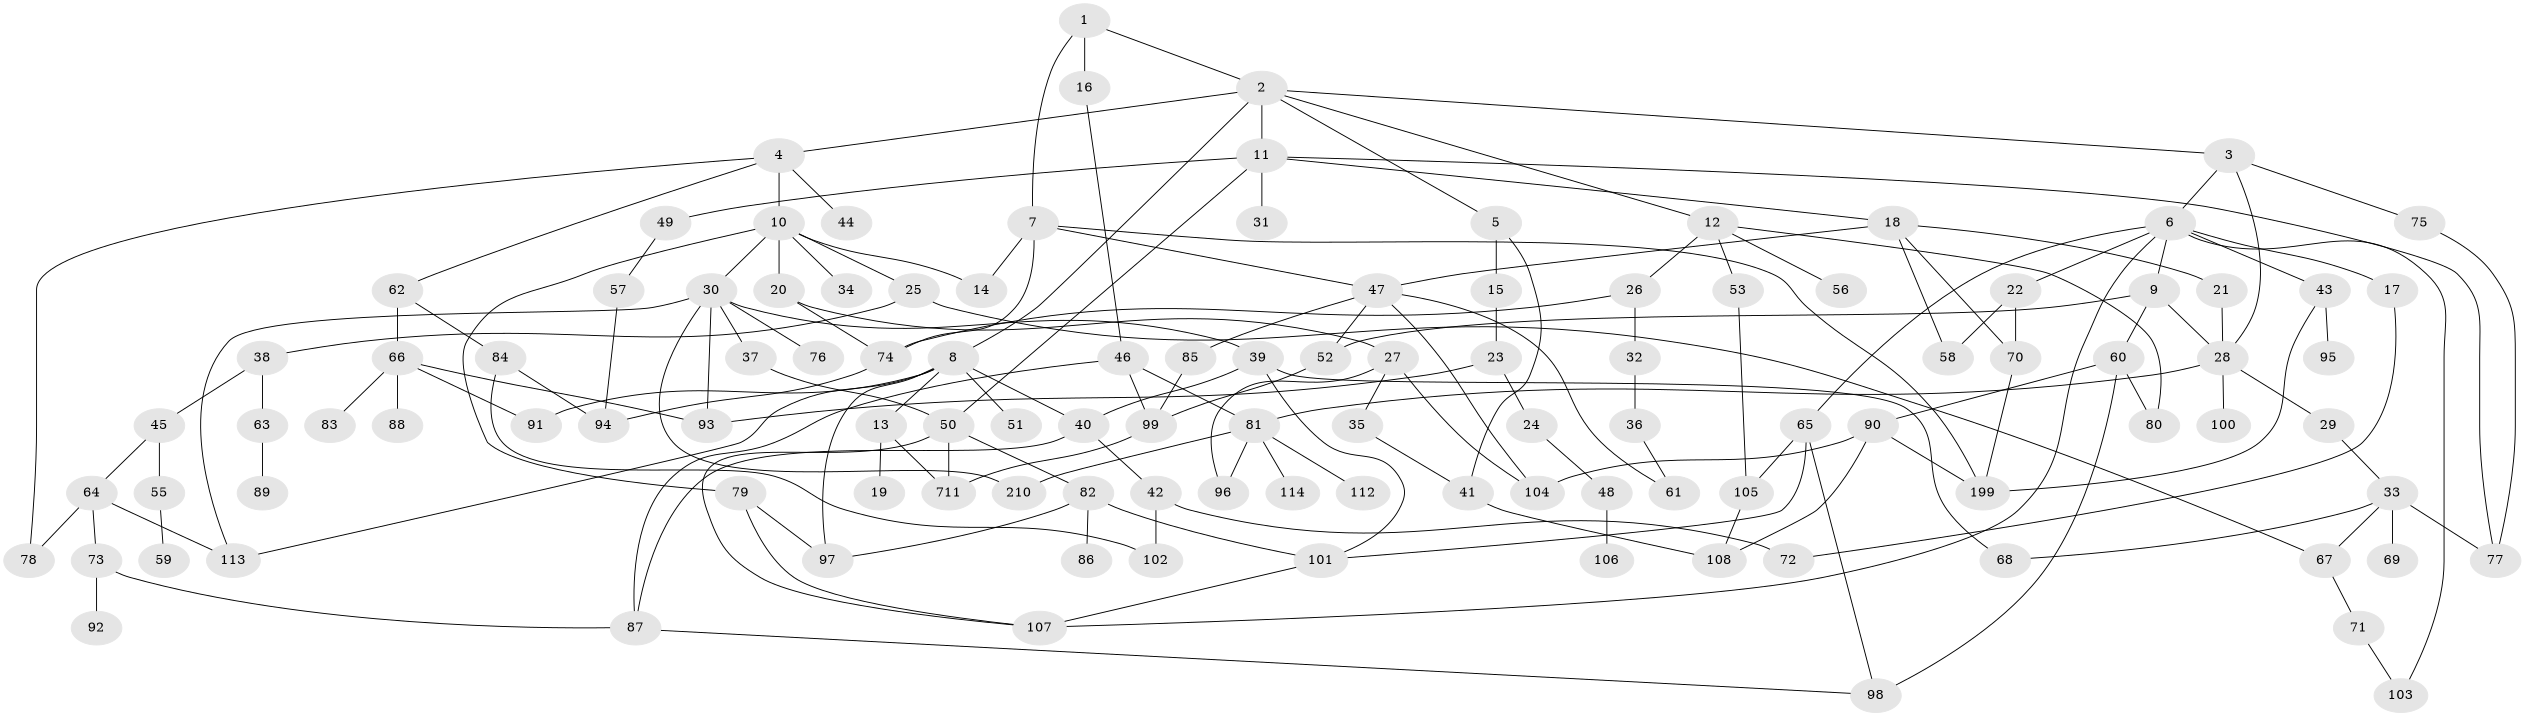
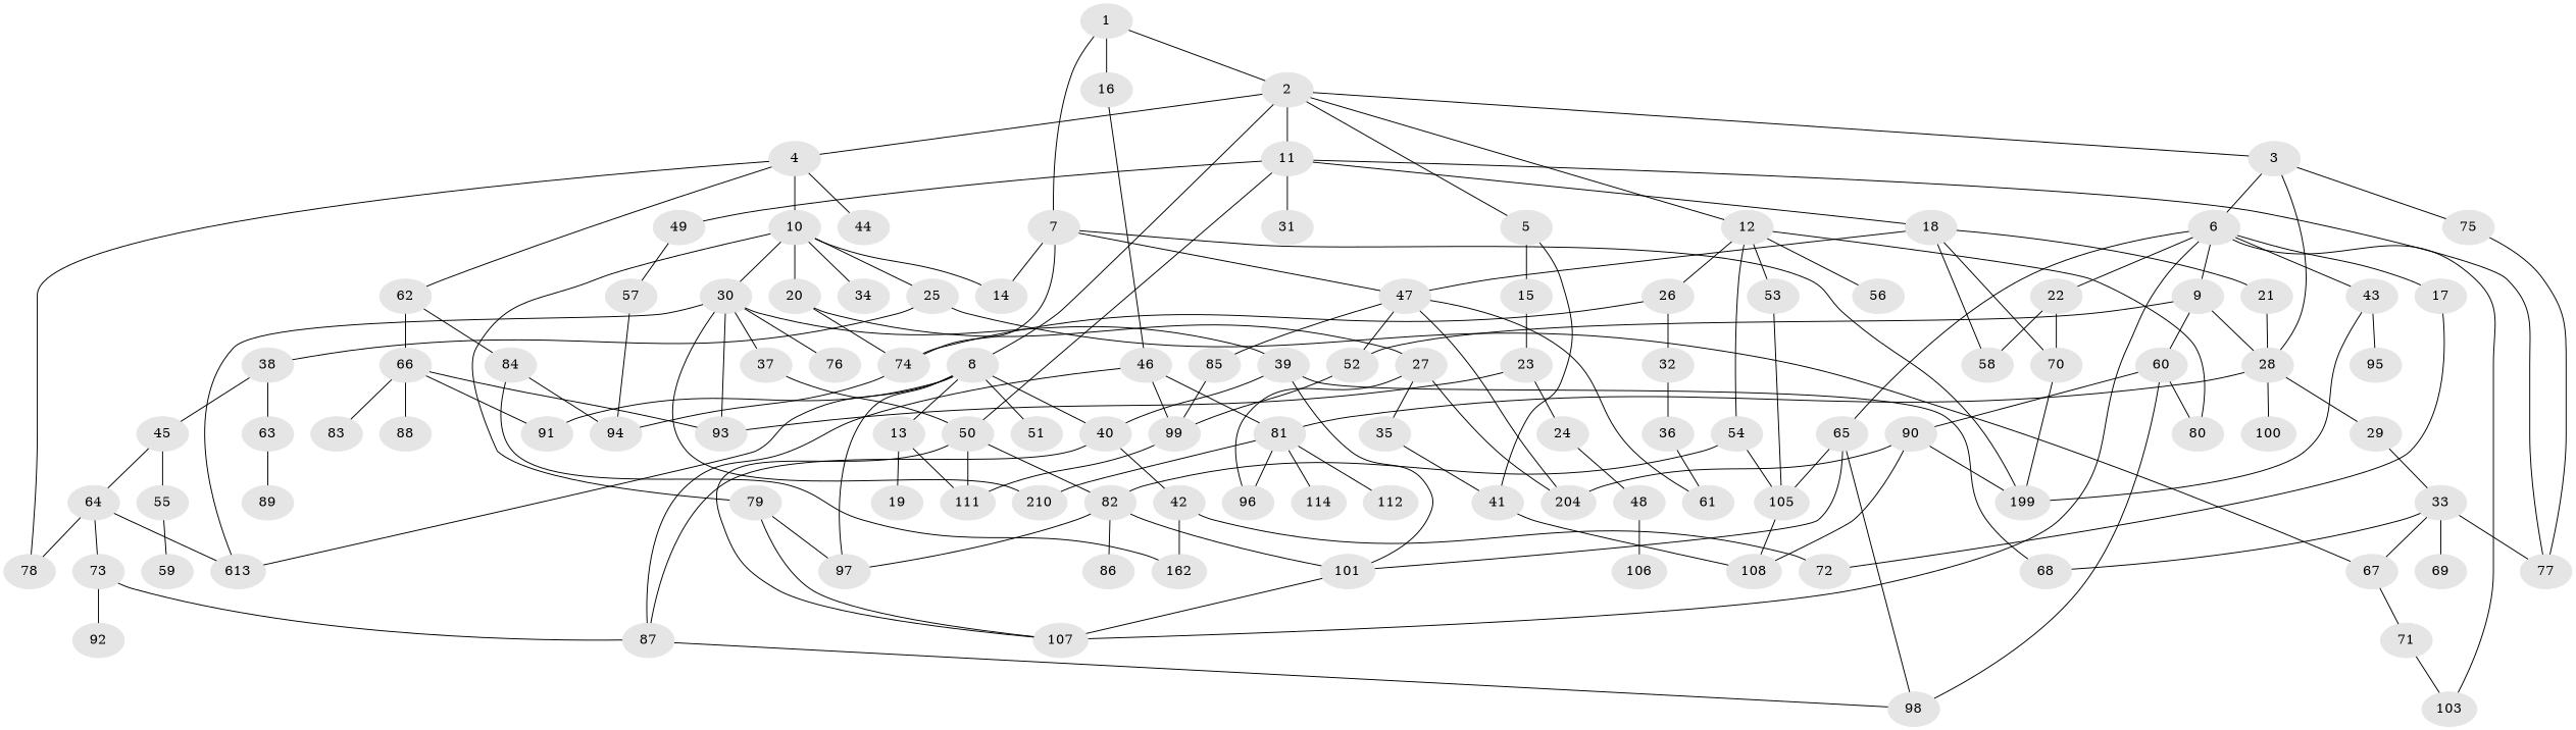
  graph {
    node [color=gray90 style=filled]
    1
    2
    7
    16
    3
    4
    5
    8
    11
    12
    14
    47
    74
    n14 [label=199]
    46
    6
    28
    75
    10
    44
    62
    78
    15
    41
    13
    40
    51
    91
    97
-   113
+   113 [label=613]
    18
    31
    49
    50
    77
    26
    53
+   54
    56
    80
    9
    17
    22
    43
    65
    103
    107
    29
    100
    81
    20
    25
    30
    34
    79
    66
    84
    23
    108
    52
    60
    72
    58
    70
    95
    101
    105
    98
-   104
+   104 [label=204]
    61
    85
    94
    19
-   111 [label=711]
+   111
    42
    87
    99
    90
    27
    38
    67
    93
    37
    39
    76
    n86 [label=210]
    21
    57
    82
    32
    24
    35
    96
    48
    106
    45
    63
    71
    36
    33
    68
    69
    55
    64
    89
-   102
+   102 [label=162]
    59
    73
    112
    114
    86
    83
    88
    92
    1 -- 2
    1 -- 7
    1 -- 16
    2 -- 3
    2 -- 4
    2 -- 5
    2 -- 8
    2 -- 11
    2 -- 12
    7 -- 14
    7 -- 47
    7 -- 74
    7 -- n14
    16 -- 46
    3 -- 6
    3 -- 28
    3 -- 75
    4 -- 10
    4 -- 44
    4 -- 62
    4 -- 78
    5 -- 15
    5 -- 41
    8 -- 13
    8 -- 40
    8 -- 51
    8 -- 91
    8 -- 97
    8 -- 113
    11 -- 18
    11 -- 31
    11 -- 49
    11 -- 50
    11 -- 77
    12 -- 26
    12 -- 53
+   12 -- 54
    12 -- 56
    12 -- 80
    47 -- 52
    47 -- 104
    47 -- 61
    47 -- 85
    74 -- 94
    46 -- 81
    46 -- 87
    46 -- 99
    6 -- 9
    6 -- 17
    6 -- 22
    6 -- 43
    6 -- 65
    6 -- 103
    6 -- 107
    28 -- 29
    28 -- 100
    28 -- 81
    75 -- 77
    10 -- 14
    10 -- 20
    10 -- 25
    10 -- 30
    10 -- 34
    10 -- 79
    62 -- 66
    62 -- 84
    15 -- 23
    41 -- 108
    13 -- 19
    13 -- 111
    40 -- 42
    40 -- 87
    18 -- 47
    18 -- 58
    18 -- 70
    18 -- 21
    49 -- 57
    50 -- 107
    50 -- 111
    50 -- 82
    26 -- 74
    26 -- 32
    53 -- 105
+   54 -- 105
+   54 -- 82
    9 -- 28
    9 -- 52
    9 -- 60
    17 -- 72
    22 -- 58
    22 -- 70
    43 -- n14
    43 -- 95
    65 -- 101
    65 -- 105
    65 -- 98
    29 -- 33
    81 -- n86
    81 -- 96
    81 -- 112
    81 -- 114
    20 -- 74
    20 -- 27
    25 -- 38
    25 -- 67
    30 -- 113
    30 -- 93
    30 -- 37
    30 -- 39
    30 -- 76
    30 -- n86
    79 -- 97
    79 -- 107
    66 -- 91
    66 -- 93
    66 -- 83
    66 -- 88
    84 -- 94
    84 -- 102
    23 -- 93
    23 -- 24
    52 -- 99
    60 -- 80
    60 -- 98
    60 -- 90
    70 -- n14
    101 -- 107
    105 -- 108
    85 -- 99
    42 -- 72
    42 -- 102
    87 -- 98
    99 -- 111
    90 -- n14
    90 -- 108
    90 -- 104
    27 -- 104
    27 -- 35
    27 -- 96
    38 -- 45
    38 -- 63
    67 -- 71
    37 -- 50
    39 -- 40
    39 -- 101
    39 -- 68
    21 -- 28
    57 -- 94
    82 -- 97
    82 -- 101
    82 -- 86
    32 -- 36
    24 -- 48
    35 -- 41
    48 -- 106
    45 -- 55
    45 -- 64
    63 -- 89
    71 -- 103
    36 -- 61
    33 -- 77
    33 -- 67
    33 -- 68
    33 -- 69
    55 -- 59
    64 -- 78
    64 -- 113
    64 -- 73
    73 -- 87
    73 -- 92
  }
